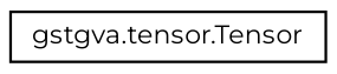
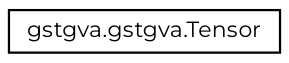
  digraph {
    rankdir=TB
    fontname=Montserrat
-   n1 [color=black fillcolor=white fontname=Montserrat fontsize=10 height=0.2 label="gstgva.tensor.Tensor" shape=record style=filled width=0.4]
+   n1 [color=black fillcolor=white fontname=Montserrat fontsize=10 height=0.2 label="gstgva.gstgva.Tensor" shape=record style=filled width=0.4]
  }
